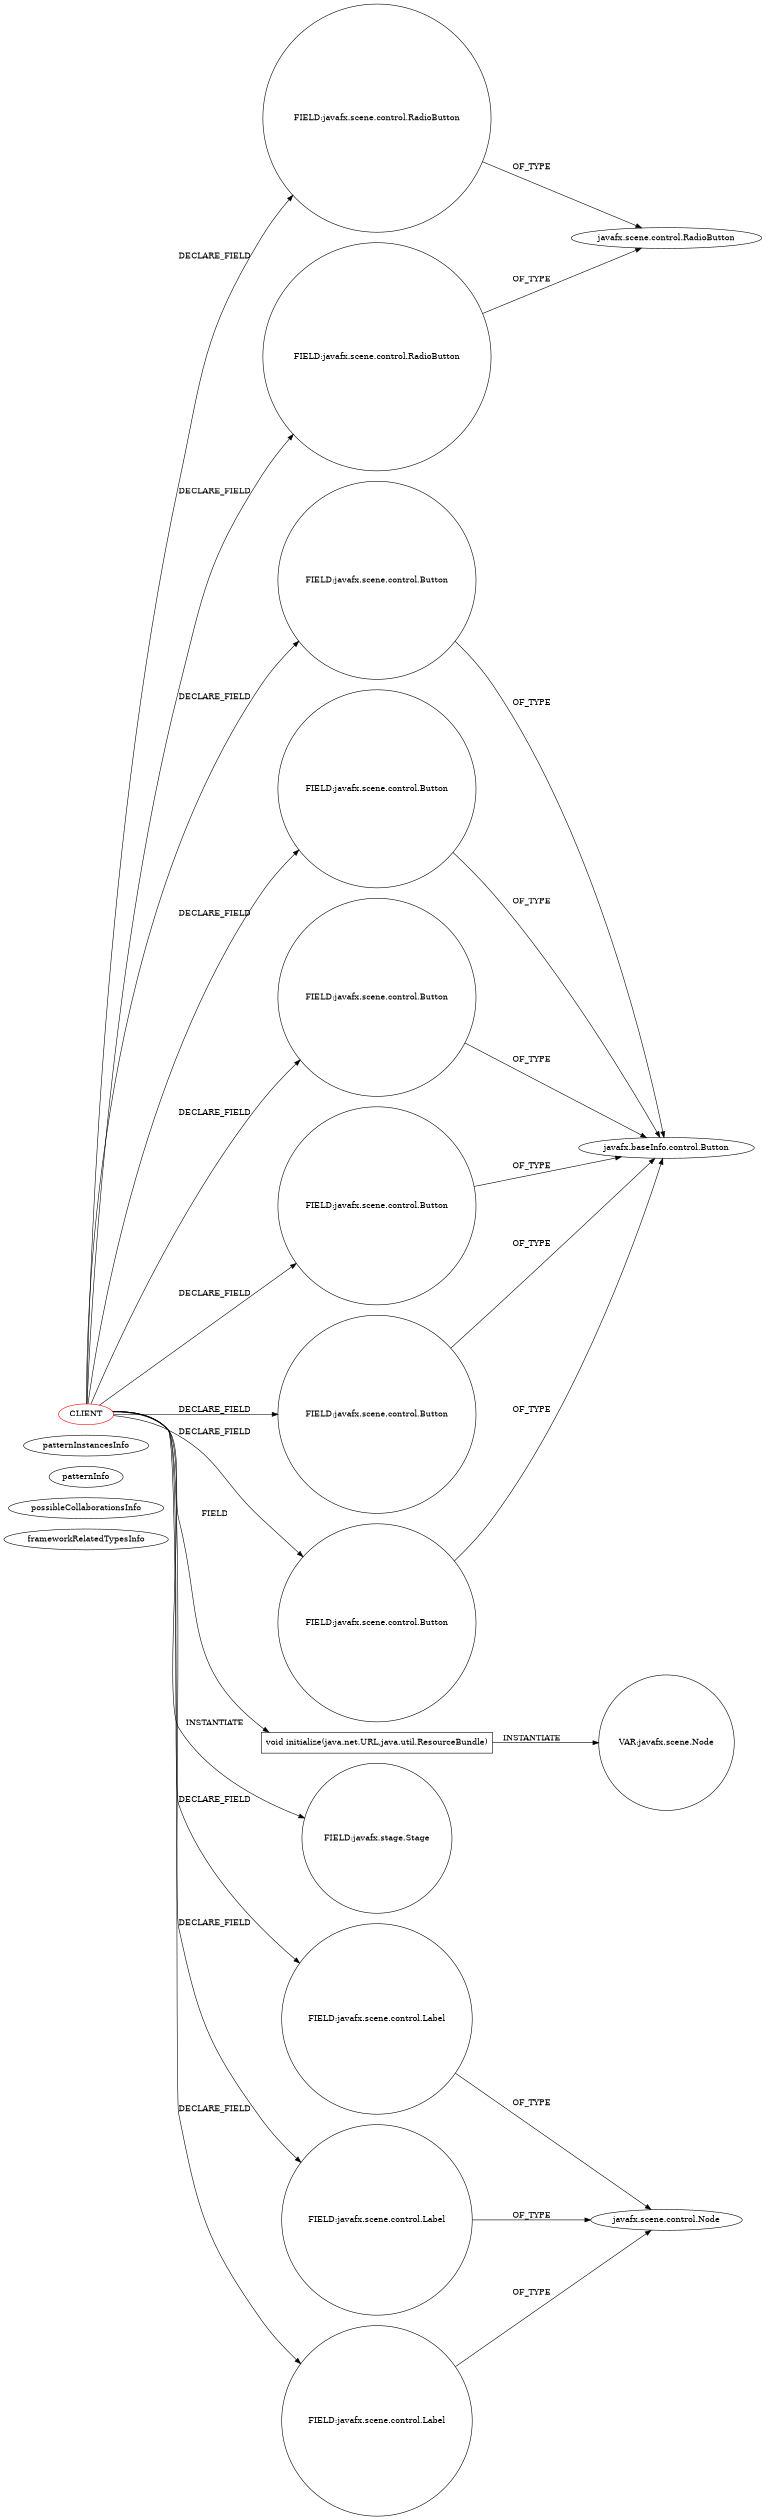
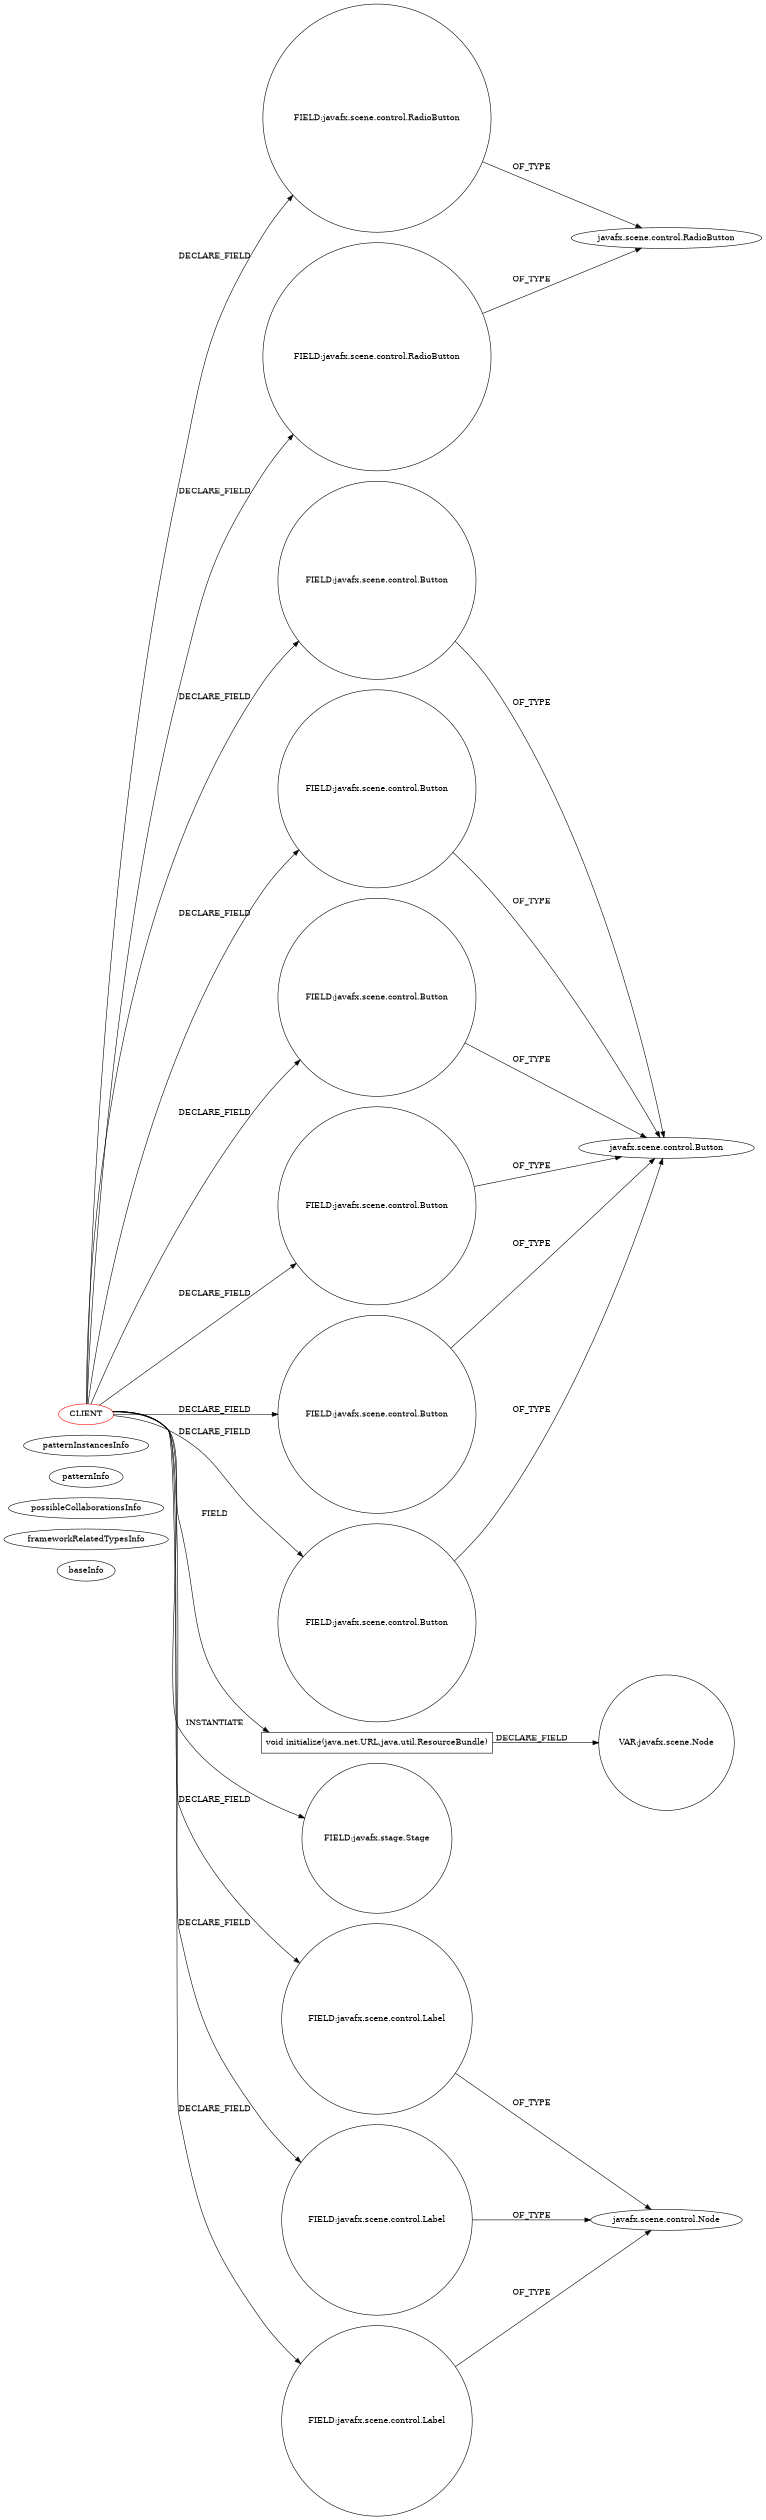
  digraph {
    rankdir=LR
    node [isFrameworkType=false shape=circle vertexType=FIELD_DECLARATION]
+   baseInfo [category=pattern graphId=1358 isAnonymous=false possibleRelation=false isFrameworkType="" shape="" vertexType=""]
    frameworkRelatedTypesInfo [isFrameworkType="" shape="" vertexType=""]
    possibleCollaborationsInfo [isFrameworkType="" shape="" vertexType=""]
    patternInfo [frequency=2.0 patternRootClient=0 isFrameworkType="" shape="" vertexType=""]
    patternInstancesInfo [0="bianconejo-CEFX~/bianconejo-CEFX/CEFX-master/src/cefx/CECommandeController.java~CECommandeController~2084" 1="RomeoGolf-BC~/RomeoGolf-BC/BC-master/src/romeogolf/bc/MainController.java~MainController~1142" isFrameworkType="" shape="" vertexType=""]
    n6 [label="FIELD:javafx.scene.control.RadioButton"]
    n7 [label="javafx.scene.control.RadioButton" vertexType=FRAMEWORK_CLASS_TYPE shape=""]
    n8 [color=red label=CLIENT vertexType=ROOT_CLIENT_CLASS_DECLARATION shape=""]
    n9 [label="FIELD:javafx.scene.control.Button"]
    n10 [label="FIELD:javafx.scene.control.Button"]
    n11 [label="FIELD:javafx.scene.control.Button"]
    n12 [label="FIELD:javafx.scene.control.Button"]
    n13 [label="FIELD:javafx.scene.control.Button"]
    n14 [label="FIELD:javafx.scene.control.Button"]
    n15 [label="FIELD:javafx.scene.control.RadioButton"]
    n16 [label="void initialize(java.net.URL,java.util.ResourceBundle)" shape=box vertexType=OVERRIDING_METHOD_DECLARATION]
    n17 [label="FIELD:javafx.stage.Stage"]
    n18 [label="FIELD:javafx.scene.control.Label"]
    n19 [label="FIELD:javafx.scene.control.Label"]
    n20 [label="FIELD:javafx.scene.control.Label"]
-   n21 [label="javafx.baseInfo.control.Button" vertexType=FRAMEWORK_CLASS_TYPE shape=""]
+   n21 [label="javafx.scene.control.Button" vertexType=FRAMEWORK_CLASS_TYPE shape=""]
    n22 [label="VAR:javafx.scene.Node" vertexType=VARIABLE_EXPRESION]
    n23 [label="javafx.scene.control.Node" vertexType=FRAMEWORK_CLASS_TYPE shape=""]
    n6 -> n7 [label=OF_TYPE]
    n8 -> n6 [label=DECLARE_FIELD]
    n8 -> n9 [label=DECLARE_FIELD]
    n8 -> n10 [label=DECLARE_FIELD]
    n8 -> n11 [label=DECLARE_FIELD]
    n8 -> n12 [label=DECLARE_FIELD]
    n8 -> n13 [label=DECLARE_FIELD]
    n8 -> n14 [label=DECLARE_FIELD]
    n8 -> n15 [label=DECLARE_FIELD]
    n8 -> n16 [label=FIELD]
    n8 -> n17 [label=INSTANTIATE]
    n8 -> n18 [label=DECLARE_FIELD]
    n8 -> n19 [label=DECLARE_FIELD]
    n8 -> n20 [label=DECLARE_FIELD]
    n9 -> n21 [label=OF_TYPE]
    n10 -> n21 [label=OF_TYPE]
    n11 -> n21 [label=OF_TYPE]
    n12 -> n21 [label=OF_TYPE]
    n13 -> n21 [label=OF_TYPE]
    n14 -> n21 [label=OF_TYPE]
    n15 -> n7 [label=OF_TYPE]
-   n16 -> n22 [label=INSTANTIATE]
+   n16 -> n22 [label=DECLARE_FIELD]
    n18 -> n23 [label=OF_TYPE]
    n19 -> n23 [label=OF_TYPE]
    n20 -> n23 [label=OF_TYPE]
  }
